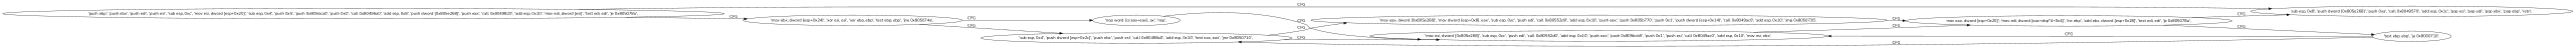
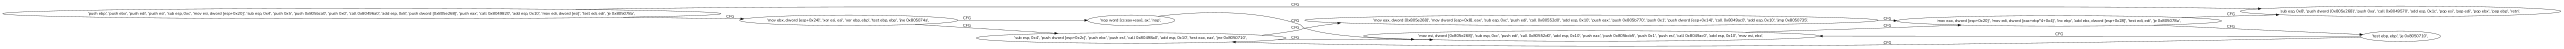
  digraph {
    rankdir=LR
    fontname=Nunito
    node [fontname=Nunito]
    edge [fontname=Nunito]
    n1 [label="'push ebp', 'push ebx', 'push edi', 'push esi', 'sub esp, 0xc', 'mov esi, dword [esp+0x20]', 'sub esp, 0x4', 'push 0x5', 'push 0x805bca0', 'push 0x0', 'call 0x80496a0', 'add esp, 0x8', 'push dword [0x805e268]', 'push eax', 'call 0x8049820', 'add esp, 0x10', 'mov edi, dword [esi]', 'test edi, edi', 'je 0x805078a', "]
    n2 [label="'sub esp, 0x8', 'push dword [0x805e268]', 'push 0xa', 'call 0x8049570', 'add esp, 0x1c', 'pop esi', 'pop edi', 'pop ebx', 'pop ebp', 'retn', "]
    n3 [label="'mov ebx, dword [esp+0x24]', 'xor esi, esi', 'xor ebp, ebp', 'test ebp, ebp', 'jne 0x805074a', "]
    n4 [label="'sub esp, 0x4', 'push dword [esp+0x2c]', 'push ebx', 'push esi', 'call 0x80498a0', 'add esp, 0x10', 'test eax, eax', 'jne 0x8050710', "]
    n5 [label="'nop word [cs:eax+eax], ax', 'nop', "]
    n6 [label="'mov esi, dword [0x805e268]', 'sub esp, 0xc', 'push edi', 'call 0x80552d0', 'add esp, 0x10', 'push eax', 'push 0x805bcb5', 'push 0x1', 'push esi', 'call 0x8049ac0', 'add esp, 0x10', 'mov esi, ebx', "]
    n7 [label="'mov eax, dword [0x805e268]', 'mov dword [esp+0x8], eax', 'sub esp, 0xc', 'push edi', 'call 0x80552d0', 'add esp, 0x10', 'push eax', 'push 0x805b770', 'push 0x1', 'push dword [esp+0x14]', 'call 0x8049ac0', 'add esp, 0x10', 'jmp 0x8050735', "]
    n8 [label="'mov eax, dword [esp+0x20]', 'mov edi, dword [eax+ebp*4+0x4]', 'inc ebp', 'add ebx, dword [esp+0x28]', 'test edi, edi', 'je 0x805078a', "]
-   n9 [label="'test ebp, ebp', 'je 0x8000710',"]
+   n9 [label="'test ebp, ebp', 'je 0x8050710', "]
    n1 -> n2 [label=CFG]
    n1 -> n3 [label=CFG]
    n3 -> n4 [label=CFG]
    n3 -> n5 [label=CFG]
    n4 -> n6 [label=CFG]
    n4 -> n7 [label=CFG]
    n5 -> n6 [label=CFG]
    n6 -> n8 [label=CFG]
    n7 -> n8 [label=CFG]
    n8 -> n2 [label=CFG]
    n8 -> n9 [label=CFG]
    n9 -> n4 [label=CFG]
    n9 -> n6 [label=CFG]
  }
